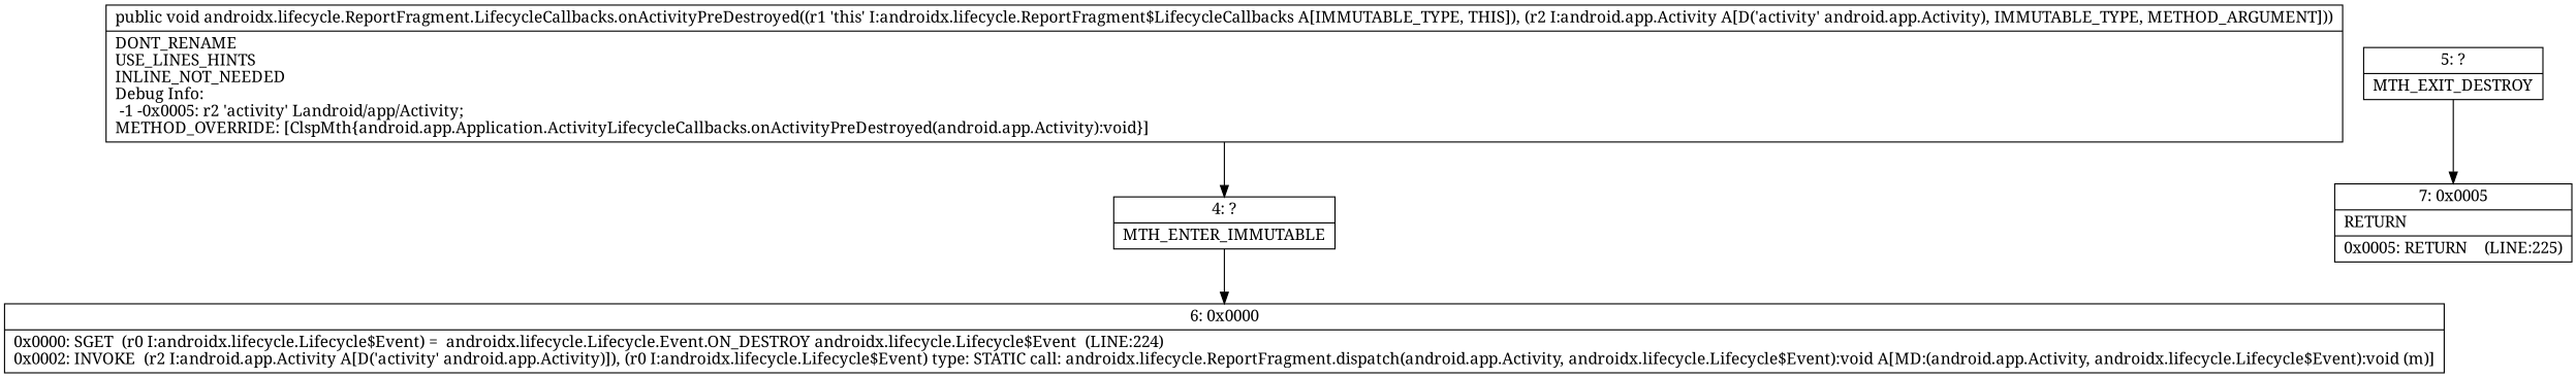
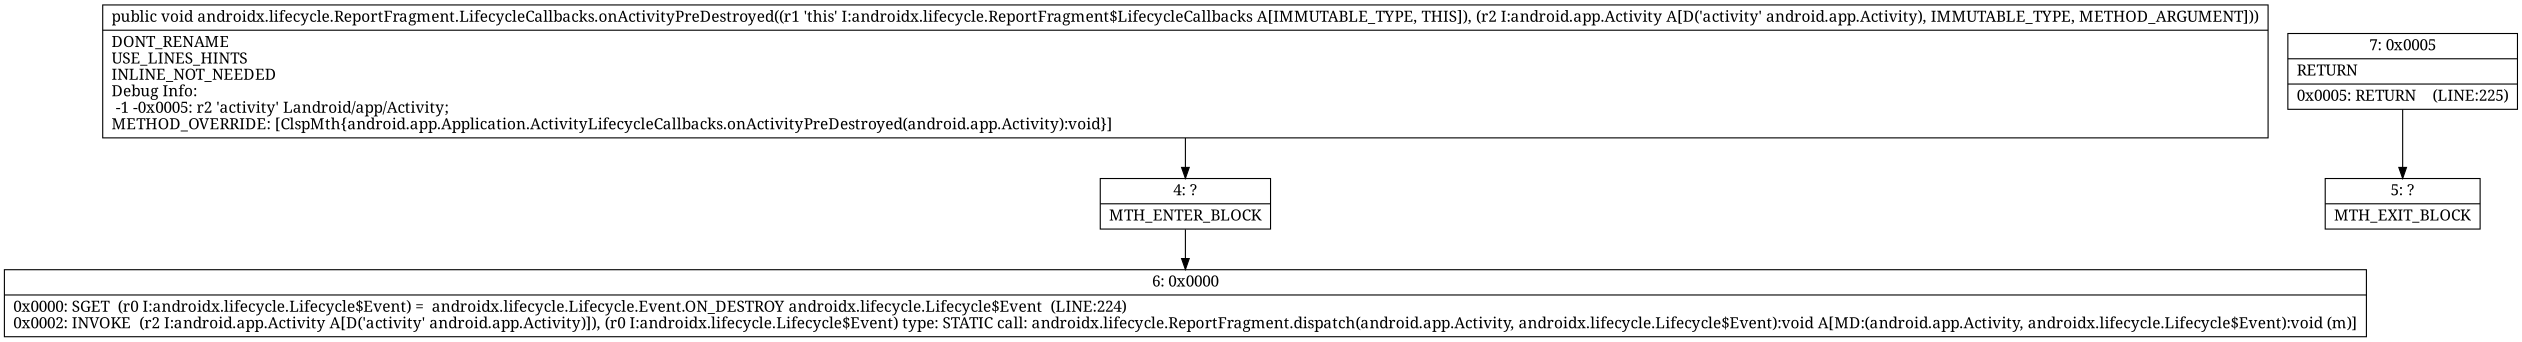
  digraph {
    fontname="Noto Serif"
    node [fontname="Noto Serif" shape=record]
    edge [fontname="Noto Serif"]
-   n1 [label="{4\:\ ?|MTH_ENTER_IMMUTABLE\l}"]
+   n1 [label="{4\:\ ?|MTH_ENTER_BLOCK\l}"]
    n2 [label="{6\:\ 0x0000|0x0000: SGET  (r0 I:androidx.lifecycle.Lifecycle$Event) =  androidx.lifecycle.Lifecycle.Event.ON_DESTROY androidx.lifecycle.Lifecycle$Event  (LINE:224)\l0x0002: INVOKE  (r2 I:android.app.Activity A[D('activity' android.app.Activity)]), (r0 I:androidx.lifecycle.Lifecycle$Event) type: STATIC call: androidx.lifecycle.ReportFragment.dispatch(android.app.Activity, androidx.lifecycle.Lifecycle$Event):void A[MD:(android.app.Activity, androidx.lifecycle.Lifecycle$Event):void (m)]\l}"]
    n3 [label="{7\:\ 0x0005|RETURN\l|0x0005: RETURN    (LINE:225)\l}"]
-   n4 [label="{5\:\ ?|MTH_EXIT_DESTROY\l}"]
+   n4 [label="{5\:\ ?|MTH_EXIT_BLOCK\l}"]
    n5 [label="{public void androidx.lifecycle.ReportFragment.LifecycleCallbacks.onActivityPreDestroyed((r1 'this' I:androidx.lifecycle.ReportFragment$LifecycleCallbacks A[IMMUTABLE_TYPE, THIS]), (r2 I:android.app.Activity A[D('activity' android.app.Activity), IMMUTABLE_TYPE, METHOD_ARGUMENT]))  | DONT_RENAME\lUSE_LINES_HINTS\lINLINE_NOT_NEEDED\lDebug Info:\l  \-1 \-0x0005: r2 'activity' Landroid\/app\/Activity;\lMETHOD_OVERRIDE: [ClspMth\{android.app.Application.ActivityLifecycleCallbacks.onActivityPreDestroyed(android.app.Activity):void\}]\l}"]
    n1 -> n2
-   n4 -> n3
+   n3 -> n4
    n5 -> n1
  }
